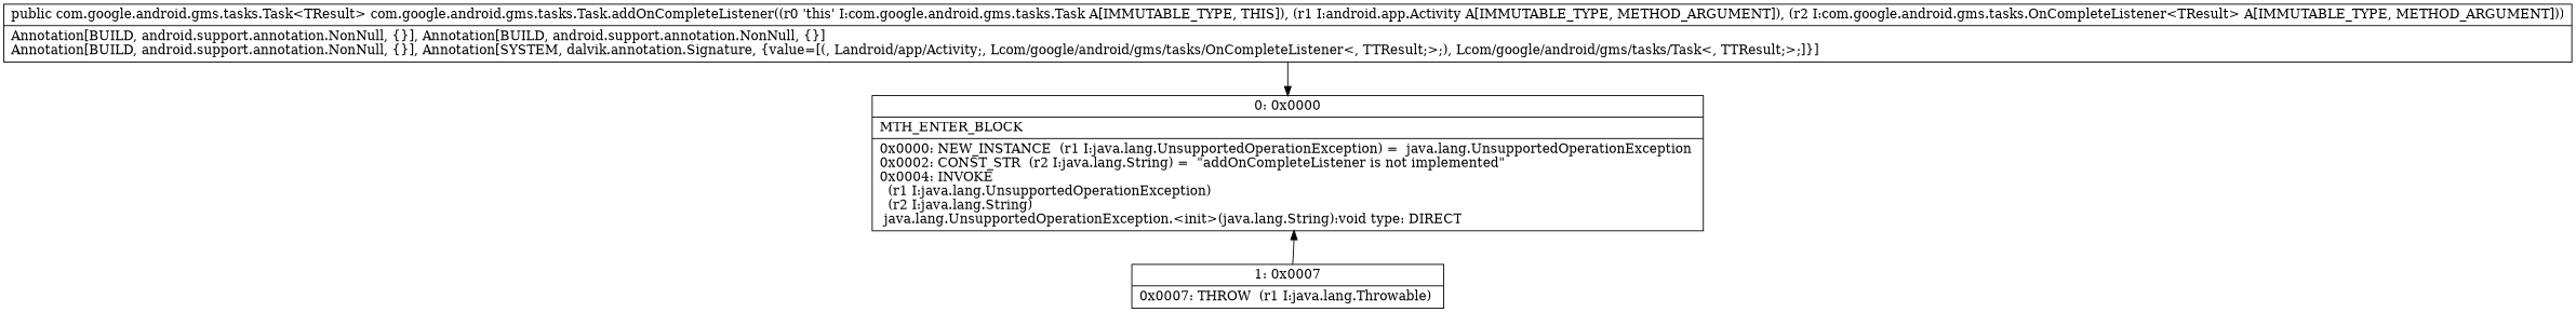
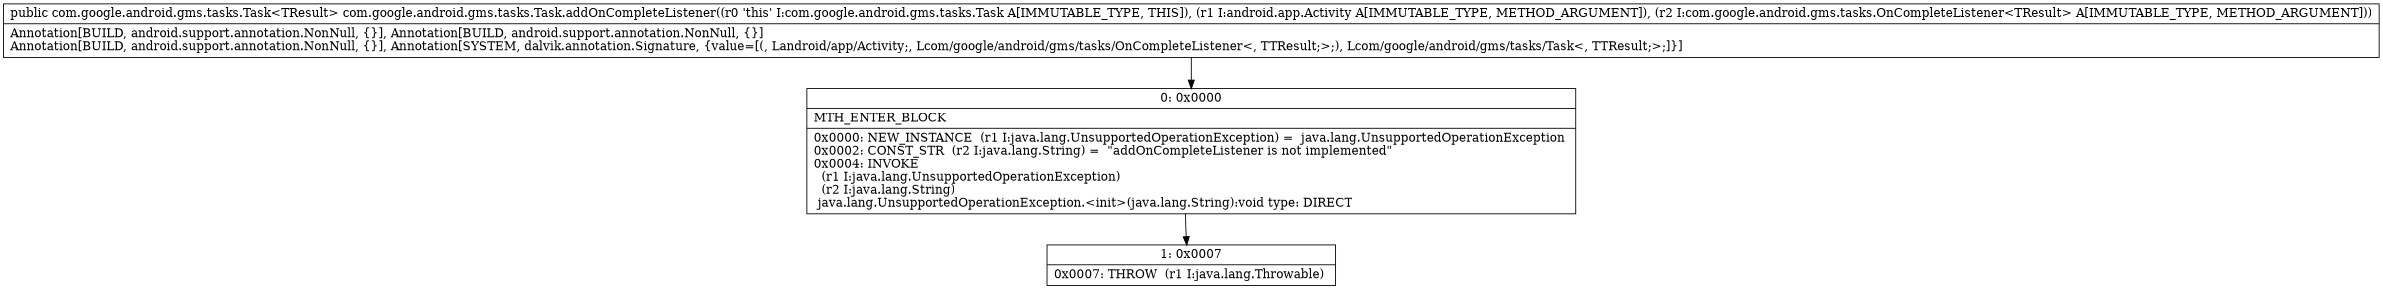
  digraph {
    node [shape=record]
    n1 [label="{0\:\ 0x0000|MTH_ENTER_BLOCK\l|0x0000: NEW_INSTANCE  (r1 I:java.lang.UnsupportedOperationException) =  java.lang.UnsupportedOperationException \l0x0002: CONST_STR  (r2 I:java.lang.String) =  \"addOnCompleteListener is not implemented\" \l0x0004: INVOKE  \l  (r1 I:java.lang.UnsupportedOperationException)\l  (r2 I:java.lang.String)\l java.lang.UnsupportedOperationException.\<init\>(java.lang.String):void type: DIRECT \l}"]
    n2 [label="{1\:\ 0x0007|0x0007: THROW  (r1 I:java.lang.Throwable) \l}"]
    n3 [label="{public com.google.android.gms.tasks.Task\<TResult\> com.google.android.gms.tasks.Task.addOnCompleteListener((r0 'this' I:com.google.android.gms.tasks.Task A[IMMUTABLE_TYPE, THIS]), (r1 I:android.app.Activity A[IMMUTABLE_TYPE, METHOD_ARGUMENT]), (r2 I:com.google.android.gms.tasks.OnCompleteListener\<TResult\> A[IMMUTABLE_TYPE, METHOD_ARGUMENT]))  | Annotation[BUILD, android.support.annotation.NonNull, \{\}], Annotation[BUILD, android.support.annotation.NonNull, \{\}]\lAnnotation[BUILD, android.support.annotation.NonNull, \{\}], Annotation[SYSTEM, dalvik.annotation.Signature, \{value=[(, Landroid\/app\/Activity;, Lcom\/google\/android\/gms\/tasks\/OnCompleteListener\<, TTResult;\>;), Lcom\/google\/android\/gms\/tasks\/Task\<, TTResult;\>;]\}]\l}"]
-   n2 -> n1
+   n1 -> n2
    n3 -> n1
  }
